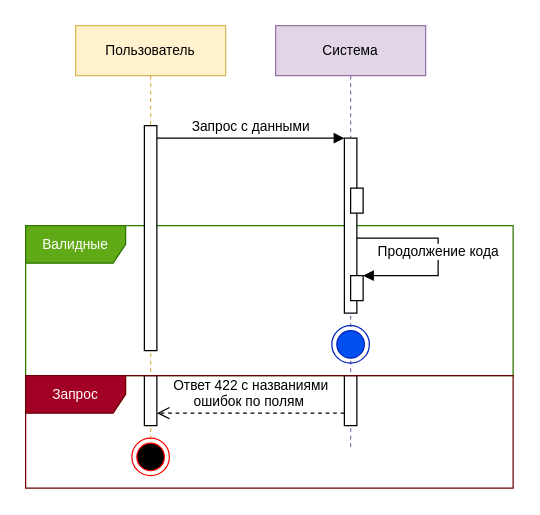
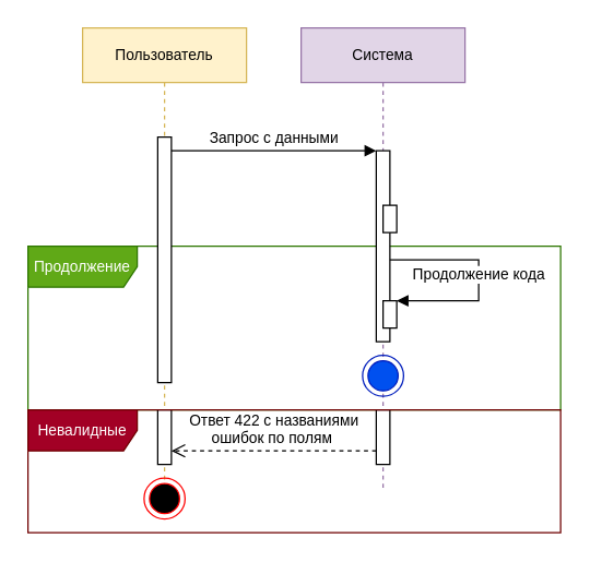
  <mxCell id="0" />
  <mxCell id="1" parent="0" />
  <mxCell id="2" value="Пользователь" style="shape=umlLifeline;perimeter=lifelinePerimeter;whiteSpace=wrap;html=1;container=0;collapsible=0;recursiveResize=0;outlineConnect=0;labelBackgroundColor=none;strokeColor=#d6b656;fontFamily=Helvetica;fontSize=11;fillColor=#fff2cc;" parent="1" vertex="1"><mxGeometry x="60" y="20" width="120" height="340" as="geometry" /></mxCell>
- <mxCell id="3" value="Валидные" style="shape=umlFrame;whiteSpace=wrap;html=1;labelBackgroundColor=none;strokeColor=#2D7600;fontFamily=Helvetica;fontSize=11;fillColor=#60a917;fontColor=#ffffff;width=80;height=30;" parent="1" vertex="1"><mxGeometry x="20" y="180" width="390" height="120" as="geometry" /></mxCell>
+ <mxCell id="3" value="Продолжение" style="shape=umlFrame;whiteSpace=wrap;html=1;labelBackgroundColor=none;strokeColor=#2D7600;fontFamily=Helvetica;fontSize=11;fillColor=#60a917;fontColor=#ffffff;width=80;height=30;" parent="1" vertex="1"><mxGeometry x="20" y="180" width="390" height="120" as="geometry" /></mxCell>
  <mxCell id="4" value="Система" style="shape=umlLifeline;perimeter=lifelinePerimeter;whiteSpace=wrap;html=1;container=1;collapsible=0;recursiveResize=0;outlineConnect=0;labelBackgroundColor=none;strokeColor=#9673a6;fontFamily=Helvetica;fontSize=11;fillColor=#e1d5e7;" parent="1" vertex="1"><mxGeometry x="220" y="20" width="120" height="340" as="geometry" /></mxCell>
  <mxCell id="5" value="" style="html=1;points=[];perimeter=orthogonalPerimeter;labelBackgroundColor=none;strokeColor=#000000;fontFamily=Helvetica;fontSize=11;fontColor=default;fillColor=default;" parent="4" vertex="1"><mxGeometry x="55" y="90" width="10" height="140" as="geometry" /></mxCell>
  <mxCell id="6" value="" style="html=1;points=[];perimeter=orthogonalPerimeter;labelBackgroundColor=none;fontFamily=Helvetica;fontSize=11;" parent="4" vertex="1"><mxGeometry x="60" y="130" width="10" height="20" as="geometry" /></mxCell>
  <mxCell id="7" value="" style="ellipse;html=1;shape=endState;labelBackgroundColor=none;fontFamily=Helvetica;fontSize=11;fillColor=#0050ef;fontColor=#ffffff;strokeColor=#001DBC;" parent="4" vertex="1"><mxGeometry x="45" y="240" width="30" height="30" as="geometry" /></mxCell>
  <mxCell id="8" value="" style="html=1;points=[];perimeter=orthogonalPerimeter;labelBackgroundColor=none;strokeColor=#000000;fontFamily=Helvetica;fontSize=11;fontColor=default;fillColor=default;" parent="4" vertex="1"><mxGeometry x="60" y="200" width="10" height="20" as="geometry" /></mxCell>
  <mxCell id="9" value="Запрос с данными" style="html=1;verticalAlign=bottom;endArrow=block;rounded=0;labelBackgroundColor=default;strokeColor=default;fontFamily=Helvetica;fontSize=11;fontColor=default;shape=connector;curved=0;" parent="1" source="10" target="5" edge="1"><mxGeometry x="0.003" width="80" relative="1" as="geometry"><mxPoint x="120" y="120" as="sourcePoint" /><mxPoint x="200" y="120" as="targetPoint" /><Array as="points"><mxPoint x="200" y="110" /></Array><mxPoint as="offset" /></mxGeometry></mxCell>
  <mxCell id="10" value="" style="html=1;points=[];perimeter=orthogonalPerimeter;labelBackgroundColor=none;strokeColor=#000000;fontFamily=Helvetica;fontSize=11;fontColor=default;fillColor=default;" parent="1" vertex="1"><mxGeometry x="115" y="100" width="10" height="180" as="geometry" /></mxCell>
  <mxCell id="11" value="" style="html=1;points=[];perimeter=orthogonalPerimeter;labelBackgroundColor=none;strokeColor=#000000;fontFamily=Helvetica;fontSize=11;fontColor=default;fillColor=default;" parent="1" vertex="1"><mxGeometry x="115" y="300" width="10" height="40" as="geometry" /></mxCell>
  <mxCell id="12" value="" style="html=1;points=[];perimeter=orthogonalPerimeter;labelBackgroundColor=none;strokeColor=#000000;fontFamily=Helvetica;fontSize=11;fontColor=default;fillColor=default;" parent="1" vertex="1"><mxGeometry x="275" y="300" width="10" height="40" as="geometry" /></mxCell>
- <mxCell id="13" value="Запрос" style="shape=umlFrame;whiteSpace=wrap;html=1;labelBackgroundColor=none;strokeColor=#6F0000;fontFamily=Helvetica;fontSize=11;fillColor=#a20025;fontColor=#ffffff;width=80;height=30;" parent="1" vertex="1"><mxGeometry x="20" y="300" width="390" height="90" as="geometry" /></mxCell>
+ <mxCell id="13" value="Невалидные" style="shape=umlFrame;whiteSpace=wrap;html=1;labelBackgroundColor=none;strokeColor=#6F0000;fontFamily=Helvetica;fontSize=11;fillColor=#a20025;fontColor=#ffffff;width=80;height=30;" parent="1" vertex="1"><mxGeometry x="20" y="300" width="390" height="90" as="geometry" /></mxCell>
  <mxCell id="14" value="" style="ellipse;html=1;shape=endState;fillColor=#000000;strokeColor=#ff0000;labelBackgroundColor=none;fontFamily=Helvetica;fontSize=11;fontColor=default;" parent="1" vertex="1"><mxGeometry x="105" y="350" width="30" height="30" as="geometry" /></mxCell>
  <mxCell id="15" value="Ответ 422 с названиями&lt;br&gt;ошибок по полям&amp;nbsp;" style="html=1;verticalAlign=bottom;endArrow=open;dashed=1;endSize=8;rounded=0;labelBackgroundColor=default;strokeColor=default;fontFamily=Helvetica;fontSize=11;fontColor=default;shape=connector;curved=0;" parent="1" source="12" target="11" edge="1"><mxGeometry x="0.002" relative="1" as="geometry"><mxPoint x="230" y="350" as="sourcePoint" /><mxPoint x="130" y="350" as="targetPoint" /><Array as="points"><mxPoint x="200" y="330" /></Array><mxPoint as="offset" /></mxGeometry></mxCell>
  <mxCell id="16" value="Продолжение кода" style="html=1;verticalAlign=bottom;endArrow=block;rounded=0;labelBackgroundColor=default;strokeColor=default;fontFamily=Helvetica;fontSize=11;fontColor=default;shape=connector;curved=0;" parent="1" edge="1"><mxGeometry x="0.097" width="80" relative="1" as="geometry"><mxPoint x="285" y="190" as="sourcePoint" /><mxPoint x="290" y="220" as="targetPoint" /><Array as="points"><mxPoint x="350" y="190" /><mxPoint x="350" y="220" /><mxPoint x="320" y="220" /></Array><mxPoint as="offset" /></mxGeometry></mxCell>
